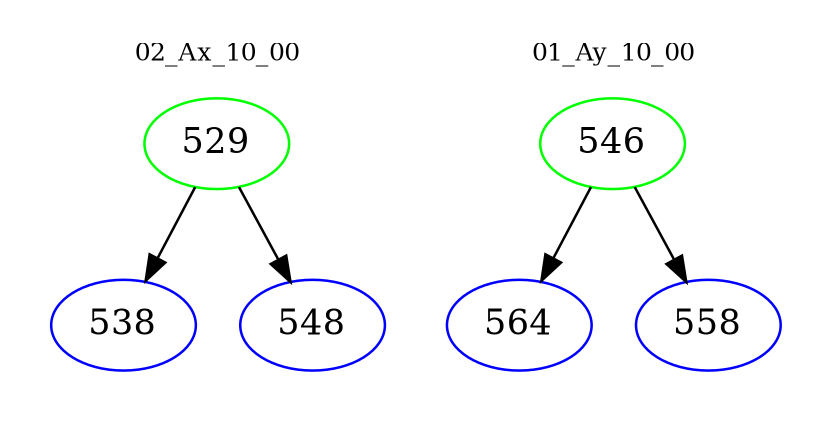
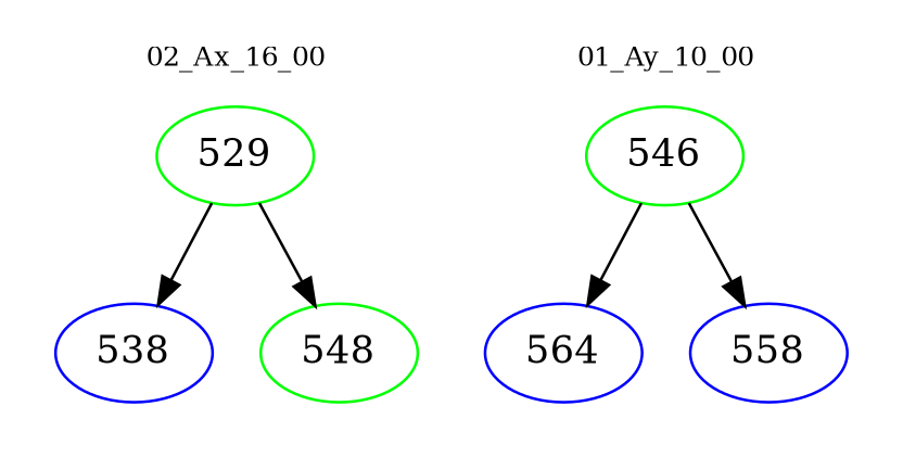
  digraph {
    node [color=blue]
    edge [color=black]
    n1 [label=538]
    n2 [color=green label=529]
-   n3 [label=548]
+   n3 [color=green label=548]
    n4 [label=564]
    n5 [color=green label=546]
    n6 [label=558]
    subgraph cluster_1 {
      color=white
      fontsize=10
-     label="02_Ax_10_00"
+     label="02_Ax_16_00"
      n1
      n2
      n3
    }
    subgraph cluster_2 {
      color=white
      fontsize=10
      label="01_Ay_10_00"
      n4
      n5
      n6
    }
    n2 -> n1
    n2 -> n3
    n5 -> n4
    n5 -> n6
  }
